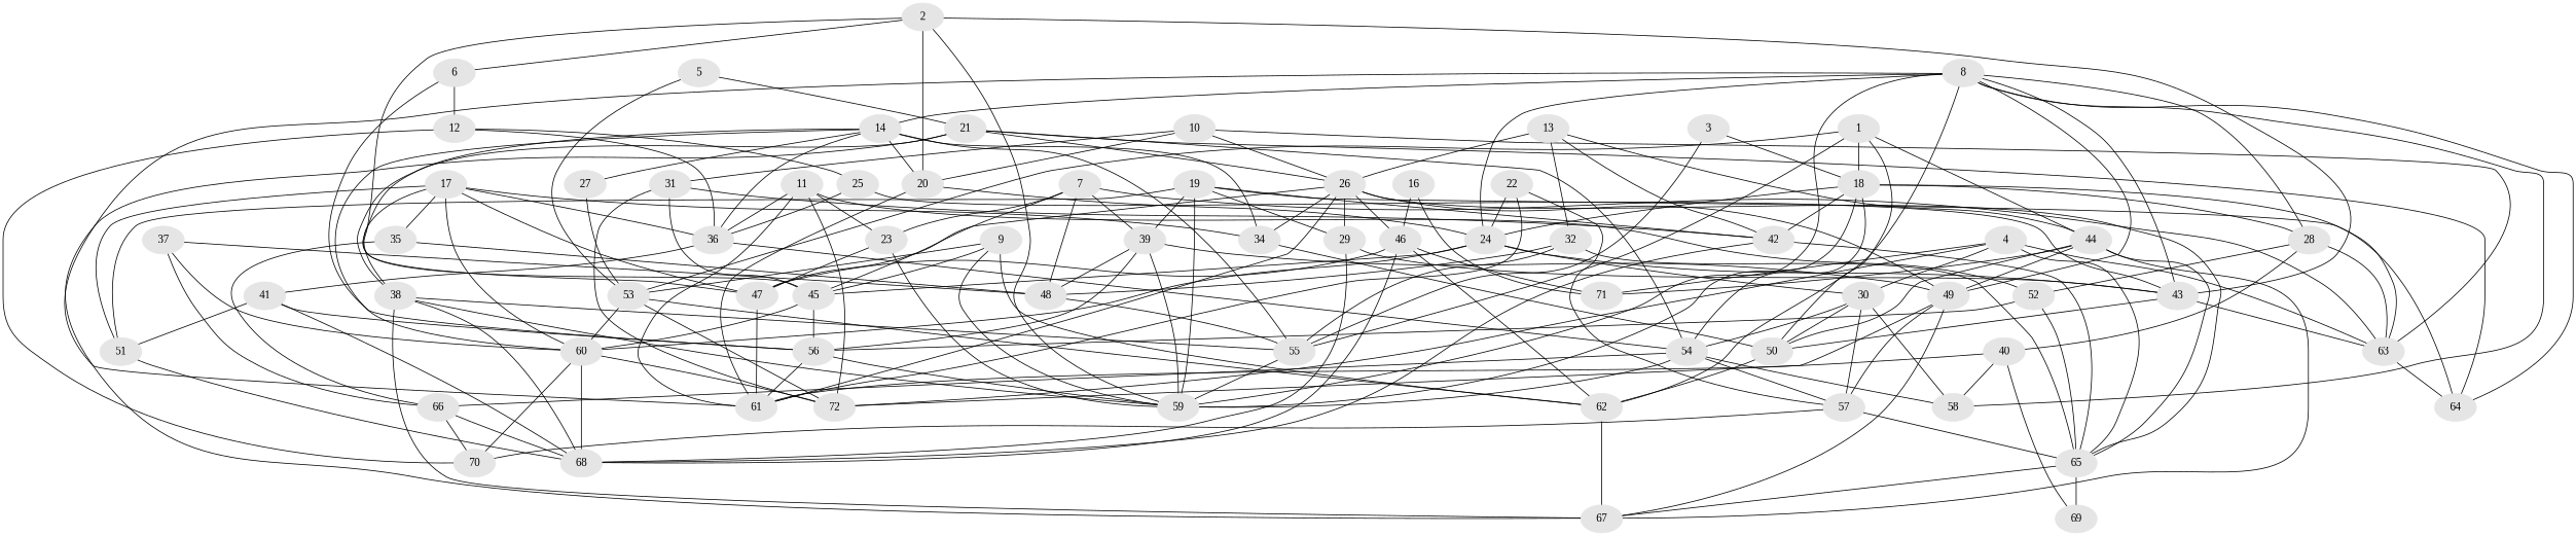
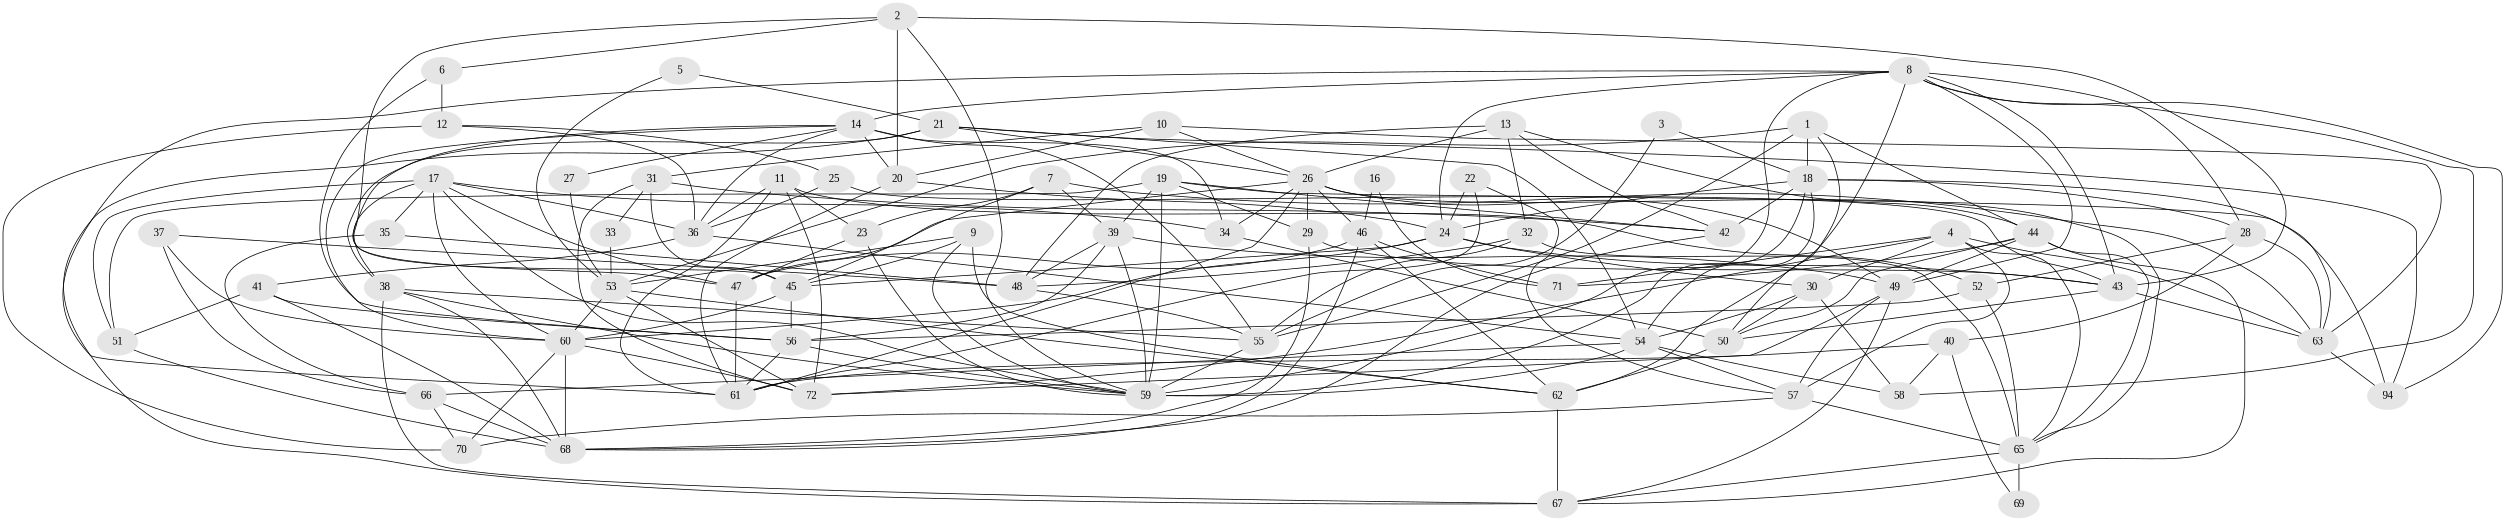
  graph {
    fontname="Liberation Serif"
    node [color=gray90 fontname="Liberation Serif" style=filled]
    edge [fontname="Liberation Serif" weight=1.0]
    1
    18
    44
    50
    53
    55
    59
    63
    24
    28
    42
    54
    65
    71
    49
    67
    62
    72
    60
    2
    6
    20
    43
    45
    12
    56
    61
    3
    4
    30
    57
    58
    70
-   64
+   64 [label=94]
    69
    5
    21
    26
    38
    36
    25
    7
    23
    39
    47
    48
    8
    14
    27
    34
    52
    40
    9
    10
    31
    46
    29
+   33
    11
    41
    13
    32
    68
    16
    17
    35
    51
    66
    19
    22
    37
    1 -- 18
    1 -- 44
    1 -- 50
    1 -- 53
    1 -- 55
    18 -- 59
    18 -- 63
    18 -- 24
    18 -- 28
    18 -- 42
    18 -- 54
    44 -- 50
    44 -- 65
    44 -- 71
    44 -- 49
    44 -- 67
    50 -- 62
    53 -- 62
    53 -- 72
    53 -- 60
    55 -- 59
    63 -- 64
    24 -- 60
    24 -- 43
    24 -- 45
    24 -- 30
    28 -- 63
    28 -- 52
    28 -- 40
-   42 -- 65
    42 -- 68
    54 -- 59
    54 -- 57
    54 -- 58
    54 -- 66
    65 -- 67
    65 -- 69 [weight=2.0]
    49 -- 67
    49 -- 72
    49 -- 57
    62 -- 67
    60 -- 72
    60 -- 70
    60 -- 68 [weight=2.0]
    2 -- 59
    2 -- 6
    2 -- 20
    2 -- 43
    2 -- 45
    6 -- 12
    6 -- 56
    20 -- 24
    20 -- 61
    43 -- 50
    43 -- 63
    45 -- 60
    45 -- 56
    12 -- 70
    12 -- 36
    12 -- 25
    56 -- 59
    56 -- 61
    3 -- 18
    3 -- 55
    4 -- 63
    4 -- 65
    4 -- 71
    4 -- 72
    4 -- 30
-   30 -- 57
+   4 -- 57
    30 -- 50
    30 -- 54
    30 -- 58
    57 -- 65
    57 -- 70
    5 -- 53
    5 -- 21
    21 -- 54
    21 -- 67
    21 -- 64
    21 -- 26
    21 -- 38
    26 -- 65
    26 -- 49
    26 -- 61
    26 -- 47
    26 -- 34
    26 -- 46
    26 -- 29
    38 -- 55 [weight=2.0]
    38 -- 59
    38 -- 67 [weight=2.0]
    38 -- 68
    36 -- 54
    36 -- 41
    25 -- 43
    25 -- 36
    7 -- 63
    7 -- 45
    7 -- 23
    7 -- 39
    23 -- 59
    23 -- 47
    39 -- 59
    39 -- 49
    39 -- 56
    39 -- 48
    47 -- 61
    48 -- 55
    8 -- 59
    8 -- 24
    8 -- 28
    8 -- 49
    8 -- 62
    8 -- 43
    8 -- 61
    8 -- 58
    8 -- 64
    8 -- 14 [weight=2.0]
    14 -- 55
    14 -- 60
    14 -- 20
    14 -- 36
    14 -- 47
    14 -- 27
    14 -- 34
    27 -- 53
    34 -- 50
    52 -- 65 [weight=2.0]
    52 -- 56
    40 -- 61
    40 -- 58
    40 -- 69
    9 -- 53
    9 -- 59
    9 -- 62
    9 -- 45
    10 -- 63
    10 -- 20
    10 -- 26
    10 -- 31
    31 -- 42
    31 -- 72
    31 -- 45
+   31 -- 33
    46 -- 71
    46 -- 62
    46 -- 47
    46 -- 68
    29 -- 43
    29 -- 68
+   33 -- 53
    11 -- 72
    11 -- 61
    11 -- 36
    11 -- 23
    11 -- 52
    41 -- 56
    41 -- 68
    41 -- 51
    13 -- 44
    13 -- 42
    13 -- 26 [weight=2.0]
-   7 -- 48
+   13 -- 48
    13 -- 32
    32 -- 55
    32 -- 65
    32 -- 48
    16 -- 71
    16 -- 46
+   17 -- 59
    17 -- 60
    17 -- 38
    17 -- 36
    17 -- 47
    17 -- 34
    17 -- 35
    17 -- 51
    35 -- 48
    35 -- 66
    51 -- 68
    66 -- 70
    66 -- 68
    19 -- 59
    19 -- 42
    19 -- 64
    19 -- 39
    19 -- 29
    19 -- 51
    22 -- 24
    22 -- 61
    22 -- 57
    37 -- 60
    37 -- 48
    37 -- 66
  }
